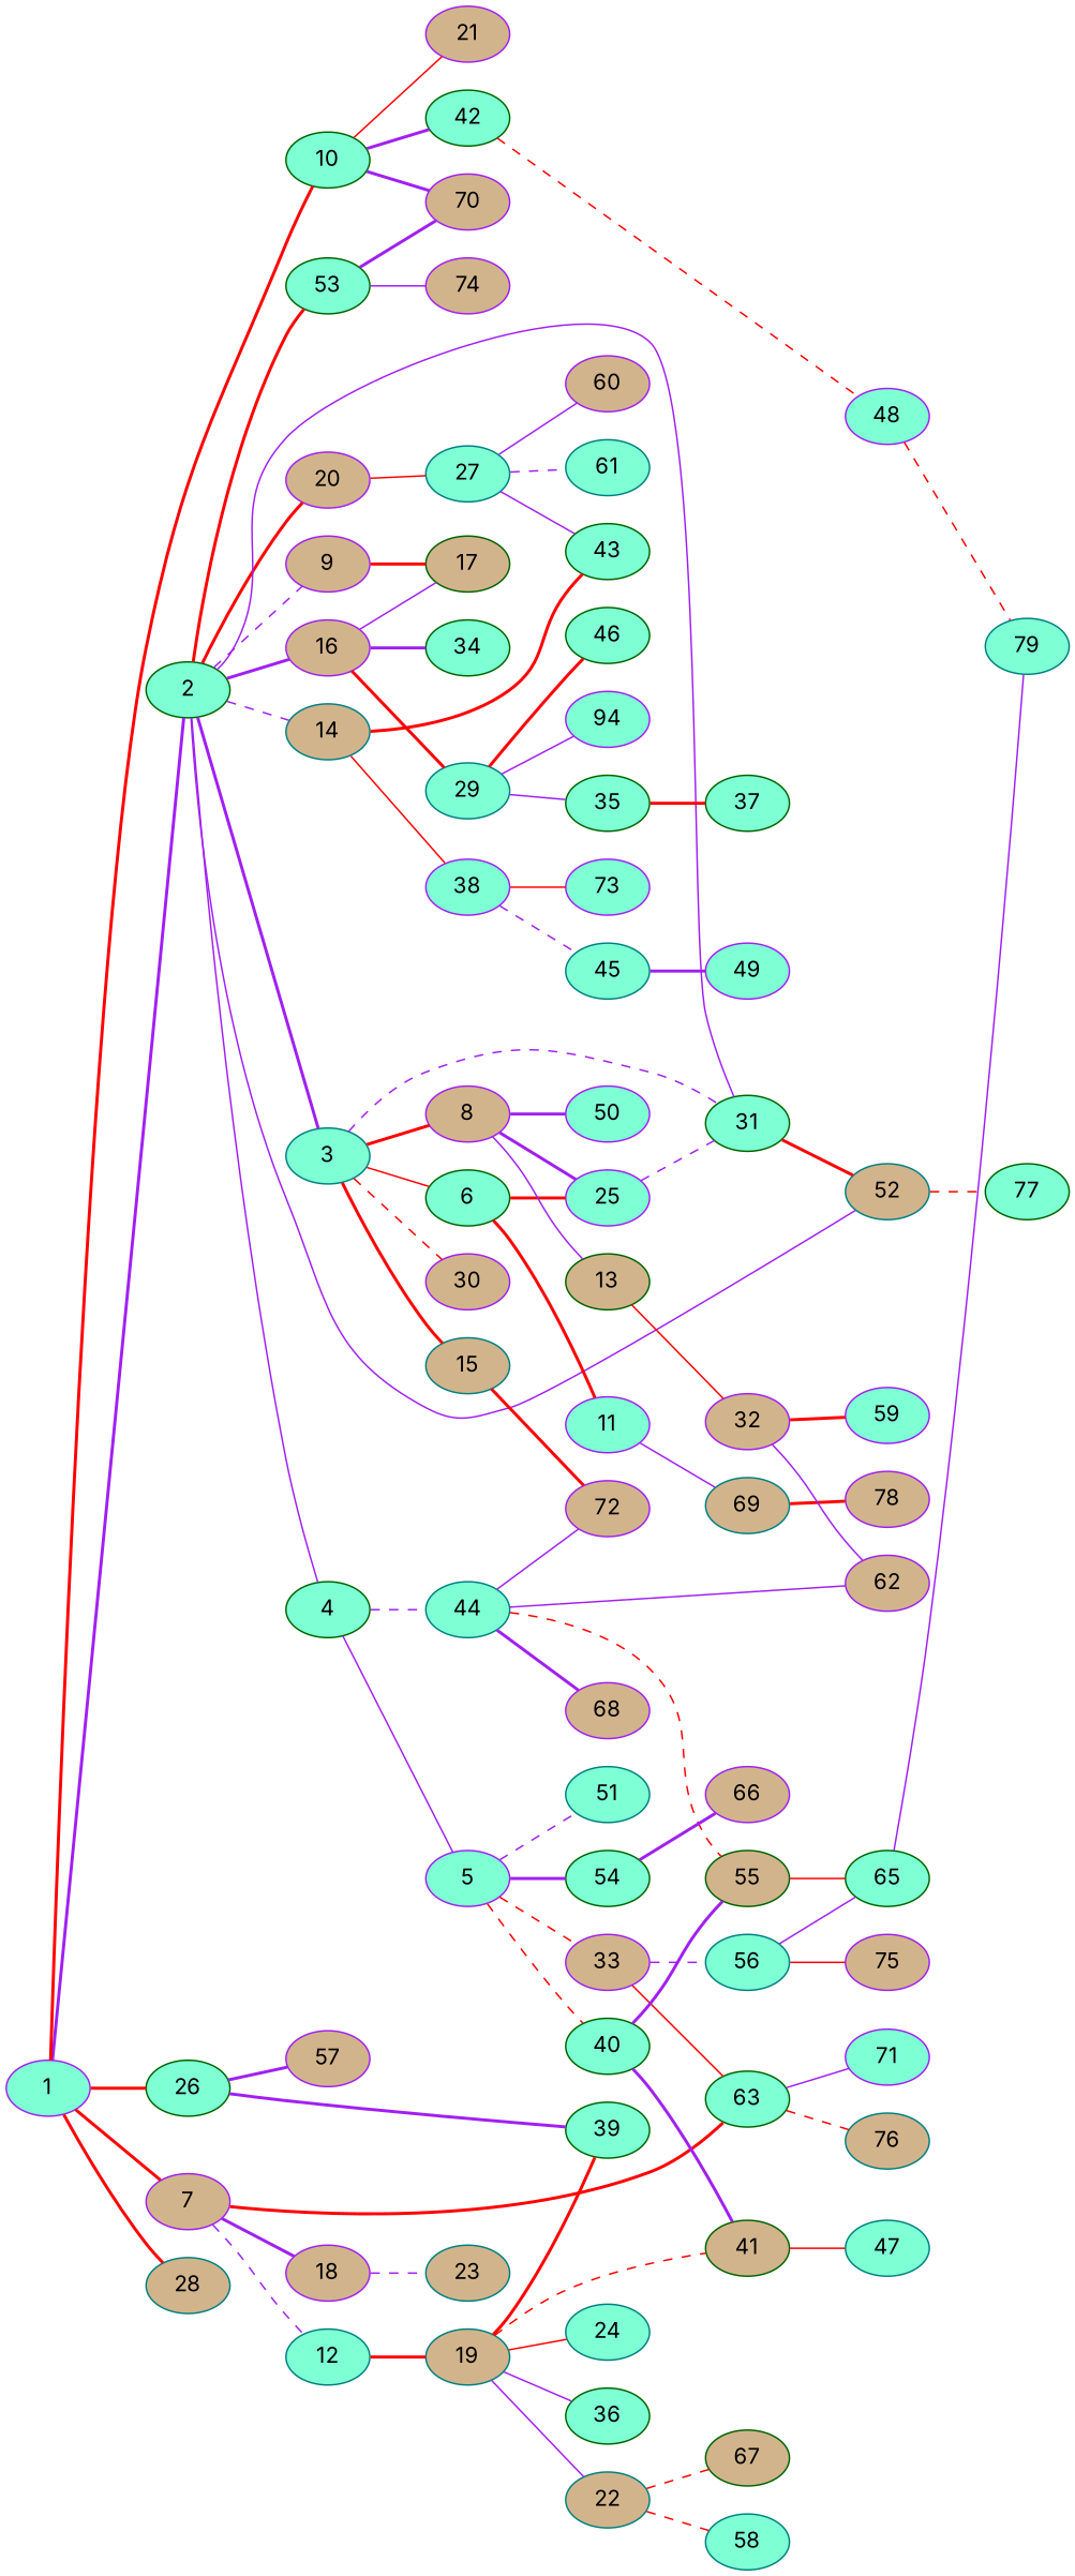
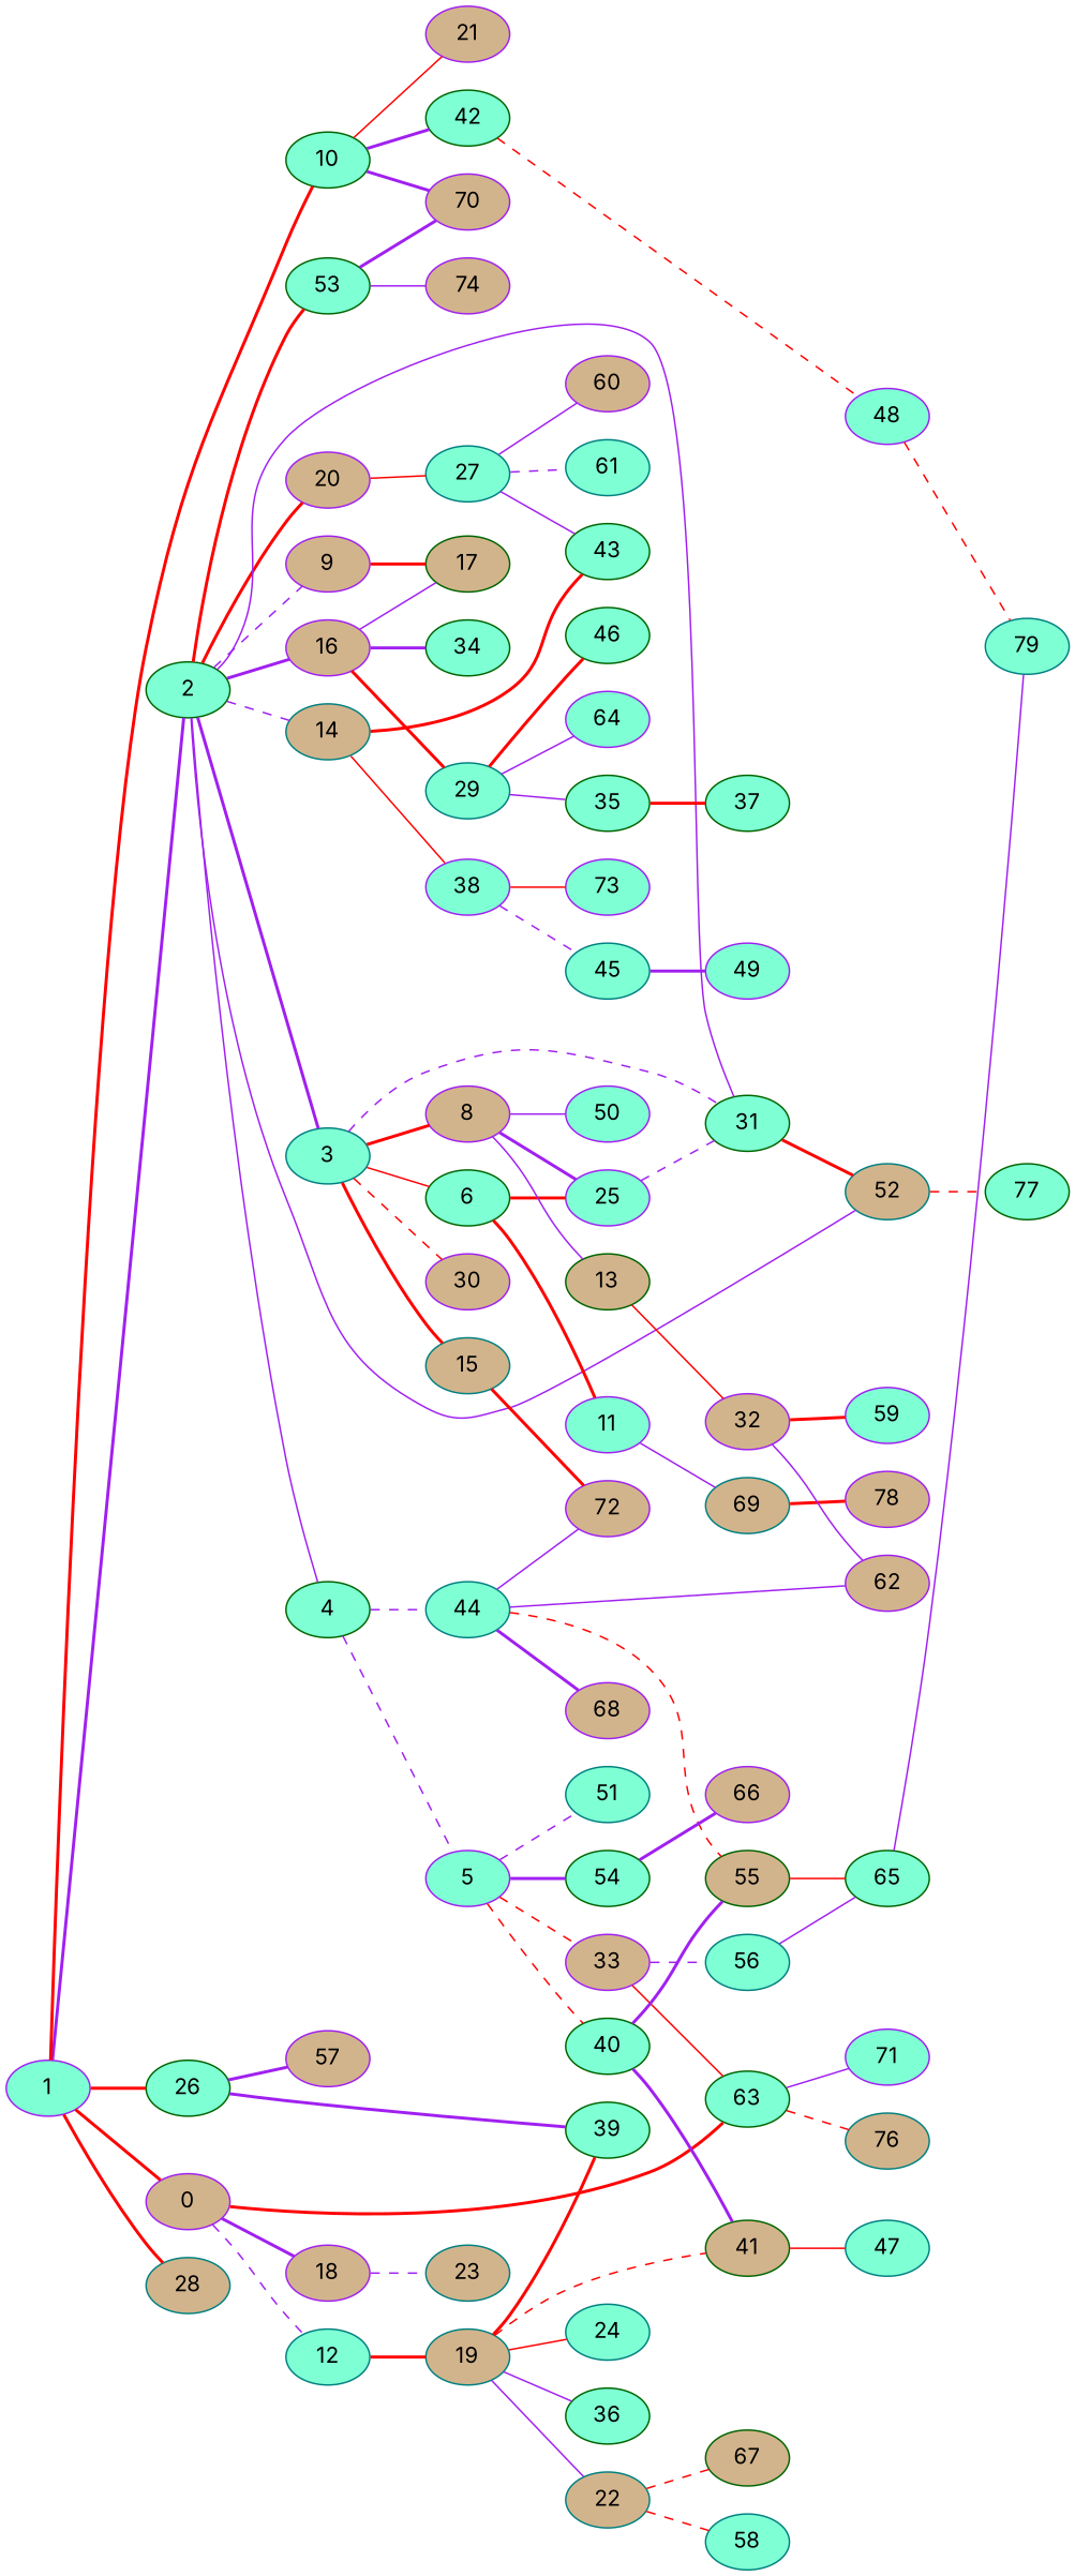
  graph {
    fontname=Inter
    rankdir=LR
    node [color=purple fillcolor=aquamarine fontname=Inter style=filled]
    edge [color=purple fontname=Inter style=bold]
    2 [color=darkgreen]
    1
-   7 [fillcolor=tan]
+   7 [fillcolor=tan label=0]
    10 [color=darkgreen]
    26 [color=darkgreen]
    28 [color=teal fillcolor=tan]
    3 [color=teal]
    4 [color=darkgreen]
    9 [fillcolor=tan]
    14 [color=teal fillcolor=tan]
    16 [fillcolor=tan]
    20 [fillcolor=tan]
    31 [color=darkgreen]
    52 [color=teal fillcolor=tan]
    53 [color=darkgreen]
    12 [color=teal]
    18 [fillcolor=tan]
    63 [color=darkgreen]
    21 [fillcolor=tan]
    42 [color=darkgreen]
    70 [fillcolor=tan]
    39 [color=darkgreen]
    57 [fillcolor=tan]
    6 [color=darkgreen]
    8 [fillcolor=tan]
    15 [color=teal fillcolor=tan]
    30 [fillcolor=tan]
    5
    44 [color=teal]
    17 [color=darkgreen fillcolor=tan]
    38
    43 [color=darkgreen]
    29 [color=teal]
    34 [color=darkgreen]
    27 [color=teal]
    77 [color=darkgreen]
    74 [fillcolor=tan]
    11
    25
    13 [color=darkgreen fillcolor=tan]
    50
    72 [fillcolor=tan]
    33 [fillcolor=tan]
    40 [color=darkgreen]
    51 [color=teal]
    54 [color=darkgreen]
    62 [fillcolor=tan]
    55 [color=darkgreen fillcolor=tan]
    68 [fillcolor=tan]
    56 [color=teal]
    41 [color=darkgreen fillcolor=tan]
    66 [fillcolor=tan]
    69 [color=teal fillcolor=tan]
    19 [color=teal fillcolor=tan]
    23 [color=teal fillcolor=tan]
    71
    76 [color=teal fillcolor=tan]
    32 [fillcolor=tan]
    48
    78 [fillcolor=tan]
    22 [color=teal fillcolor=tan]
    24 [color=teal]
    36 [color=darkgreen]
    59
    45 [color=teal]
    73
    35 [color=darkgreen]
    46 [color=darkgreen]
-   64 [label=94]
+   64
    58 [color=teal]
    67 [color=darkgreen fillcolor=tan]
    47 [color=teal]
    60 [fillcolor=tan]
    61 [color=teal]
    37 [color=darkgreen]
    65 [color=darkgreen]
-   75 [fillcolor=tan]
    49
    79 [color=teal]
    2 -- 3
    2 -- 4 [style=solid]
    2 -- 9 [style=dashed]
    2 -- 14 [style=dashed]
    2 -- 16
    2 -- 20 [color=red]
    2 -- 31 [style=solid]
    2 -- 52 [style=solid]
    2 -- 53 [color=red]
    1 -- 2
    1 -- 7 [color=red]
    1 -- 10 [color=red]
    1 -- 26 [color=red]
    1 -- 28 [color=red]
    7 -- 12 [style=dashed]
    7 -- 18
    7 -- 63 [color=red]
    10 -- 21 [color=red style=solid]
    10 -- 42
    10 -- 70
    26 -- 39
    26 -- 57
    3 -- 31 [style=dashed]
    3 -- 6 [color=red style=solid]
    3 -- 8 [color=red]
    3 -- 15 [color=red]
    3 -- 30 [color=red style=dashed]
-   4 -- 5 [style=solid]
+   4 -- 5 [style=dashed]
    4 -- 44 [style=dashed]
    9 -- 17 [color=red]
    14 -- 38 [color=red style=solid]
    14 -- 43 [color=red]
    16 -- 17 [style=solid]
    16 -- 29 [color=red]
    16 -- 34
    20 -- 27 [color=red style=solid]
    31 -- 52 [color=red]
    52 -- 77 [color=red style=dashed]
    53 -- 70
    53 -- 74 [style=solid]
    12 -- 19 [color=red]
    18 -- 23 [style=dashed]
    63 -- 71 [style=solid]
    63 -- 76 [color=red style=dashed]
    42 -- 48 [color=red style=dashed]
    6 -- 11 [color=red]
    6 -- 25 [color=red]
    8 -- 25
    8 -- 13 [style=solid]
-   8 -- 50
+   8 -- 50 [style=solid]
    15 -- 72 [color=red]
    5 -- 33 [color=red style=dashed]
    5 -- 40 [color=red style=dashed]
    5 -- 51 [style=dashed]
    5 -- 54
    44 -- 72 [style=solid]
    44 -- 62 [style=solid]
    44 -- 55 [color=red style=dashed]
    44 -- 68
    38 -- 45 [style=dashed]
    38 -- 73 [color=red style=solid]
    29 -- 35 [style=solid]
    29 -- 46 [color=red]
    29 -- 64 [style=solid]
    27 -- 43 [style=solid]
    27 -- 60 [style=solid]
    27 -- 61 [style=dashed]
    11 -- 69 [style=solid]
    25 -- 31 [style=dashed]
    13 -- 32 [color=red style=solid]
    33 -- 63 [color=red style=solid]
    33 -- 56 [style=dashed]
    40 -- 55
    40 -- 41
    54 -- 66
    55 -- 65 [color=red style=solid]
    56 -- 65 [style=solid]
-   56 -- 75 [color=red style=solid]
    41 -- 47 [color=red style=solid]
    69 -- 78 [color=red]
    19 -- 39 [color=red]
    19 -- 41 [color=red style=dashed]
    19 -- 22 [style=solid]
    19 -- 24 [color=red style=solid]
    19 -- 36 [style=solid]
    32 -- 62 [style=solid]
    32 -- 59 [color=red]
    48 -- 79 [color=red style=dashed]
    22 -- 58 [color=red style=dashed]
    22 -- 67 [color=red style=dashed]
    45 -- 49
    35 -- 37 [color=red]
    65 -- 79 [style=solid]
  }
